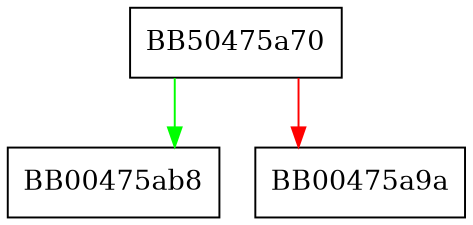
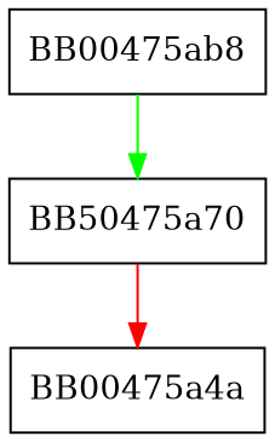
  digraph {
    splines=ortho
    node [shape=box]
    n1 [label=BB50475a70]
    BB00475ab8
-   BB00475a9a
-   n1 -> BB00475ab8 [color=green]
+   BB00475a9a [label=BB00475a4a]
+   BB00475ab8 -> n1 [color=green]
    n1 -> BB00475a9a [color=red]
  }
